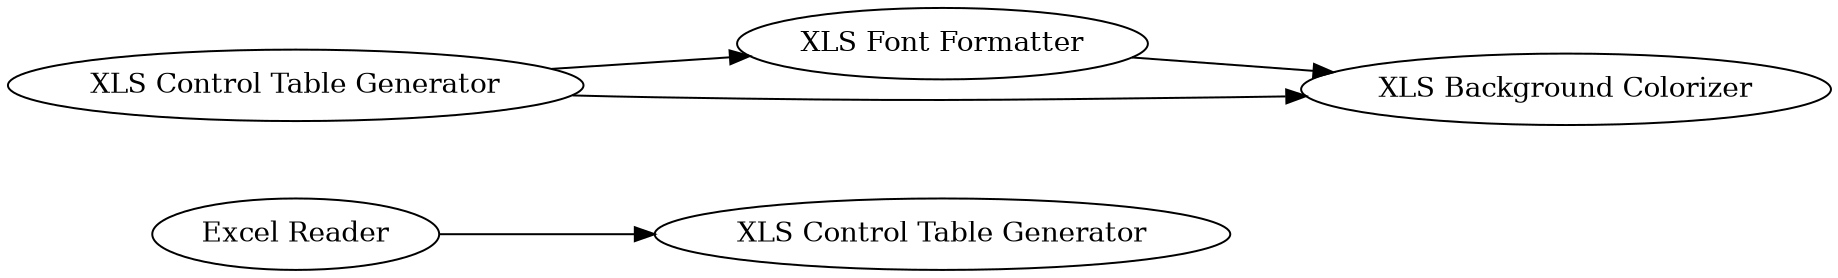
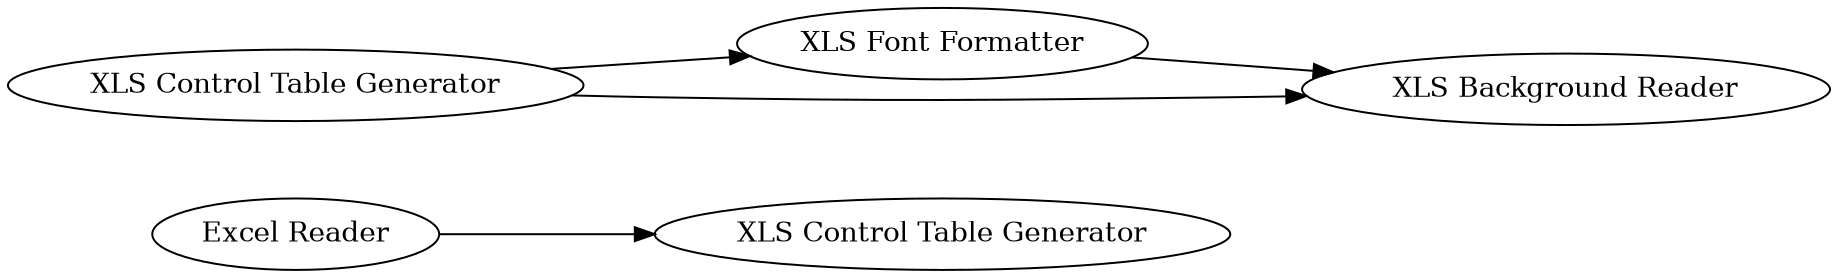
  digraph {
    rankdir=LR
    n1 [label="Excel Reader"]
    n2 [label="XLS Control Table Generator"]
    n3 [label="XLS Control Table Generator"]
    n4 [label="XLS Font Formatter"]
-   n5 [label="XLS Background Colorizer"]
+   n5 [label="XLS Background Reader"]
    n1 -> n2
    n3 -> n4
    n3 -> n5
    n4 -> n5
  }
